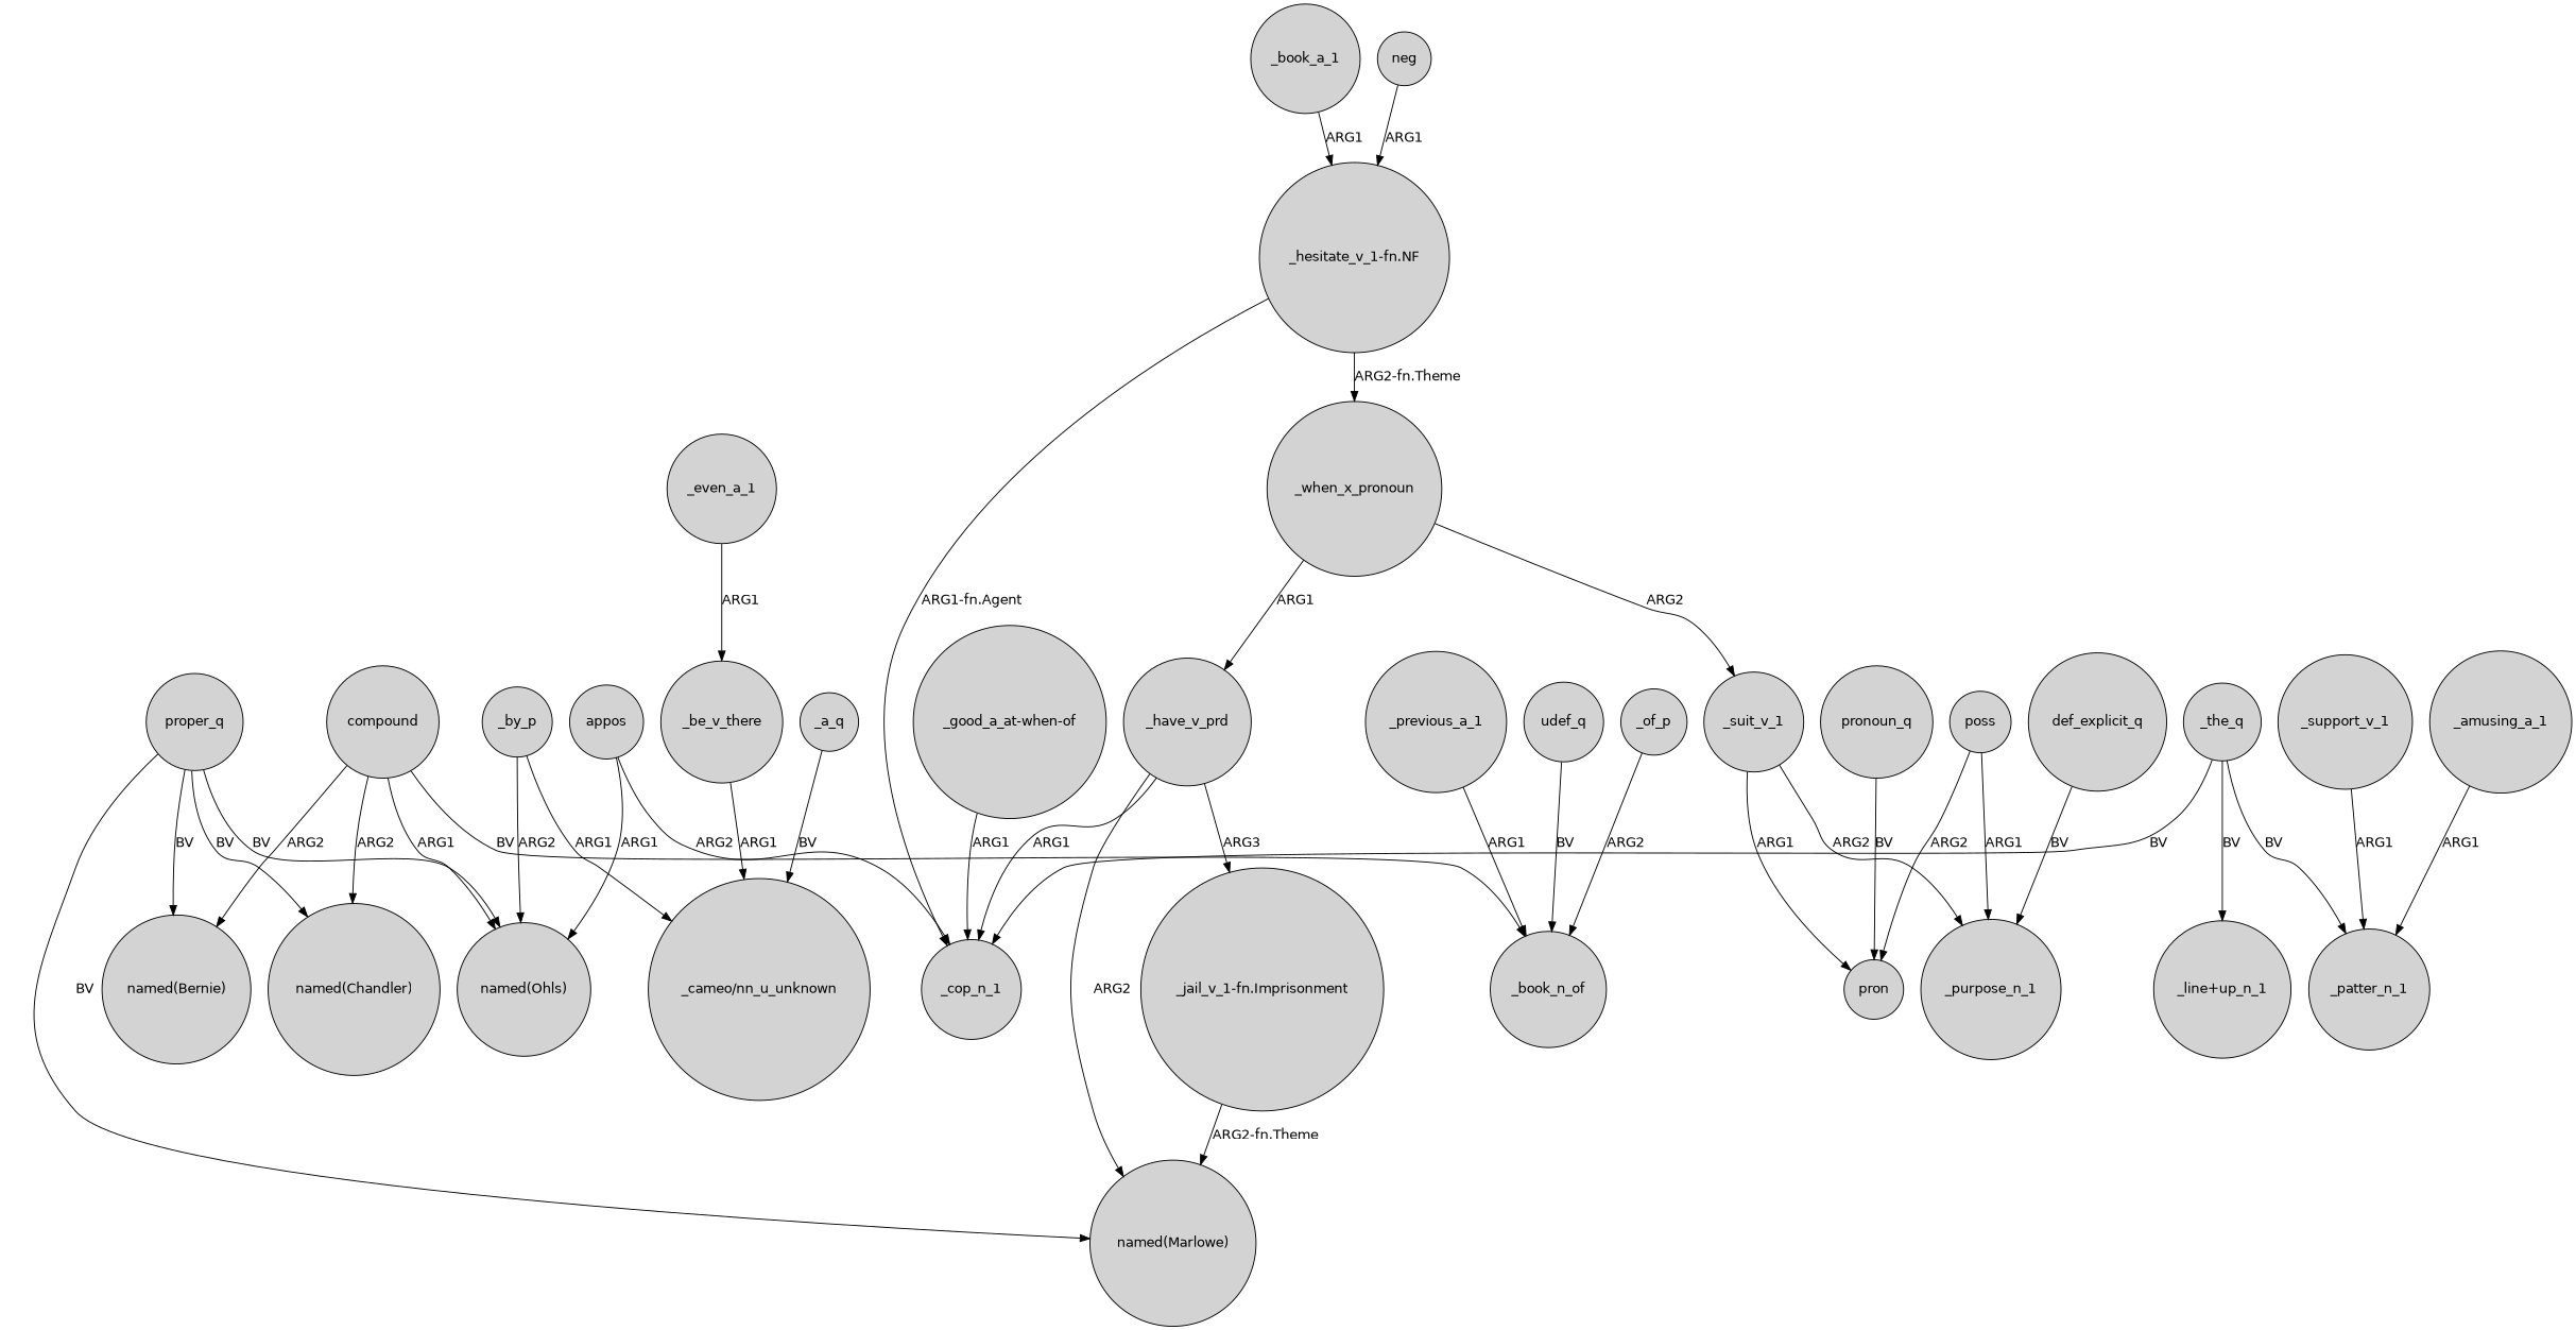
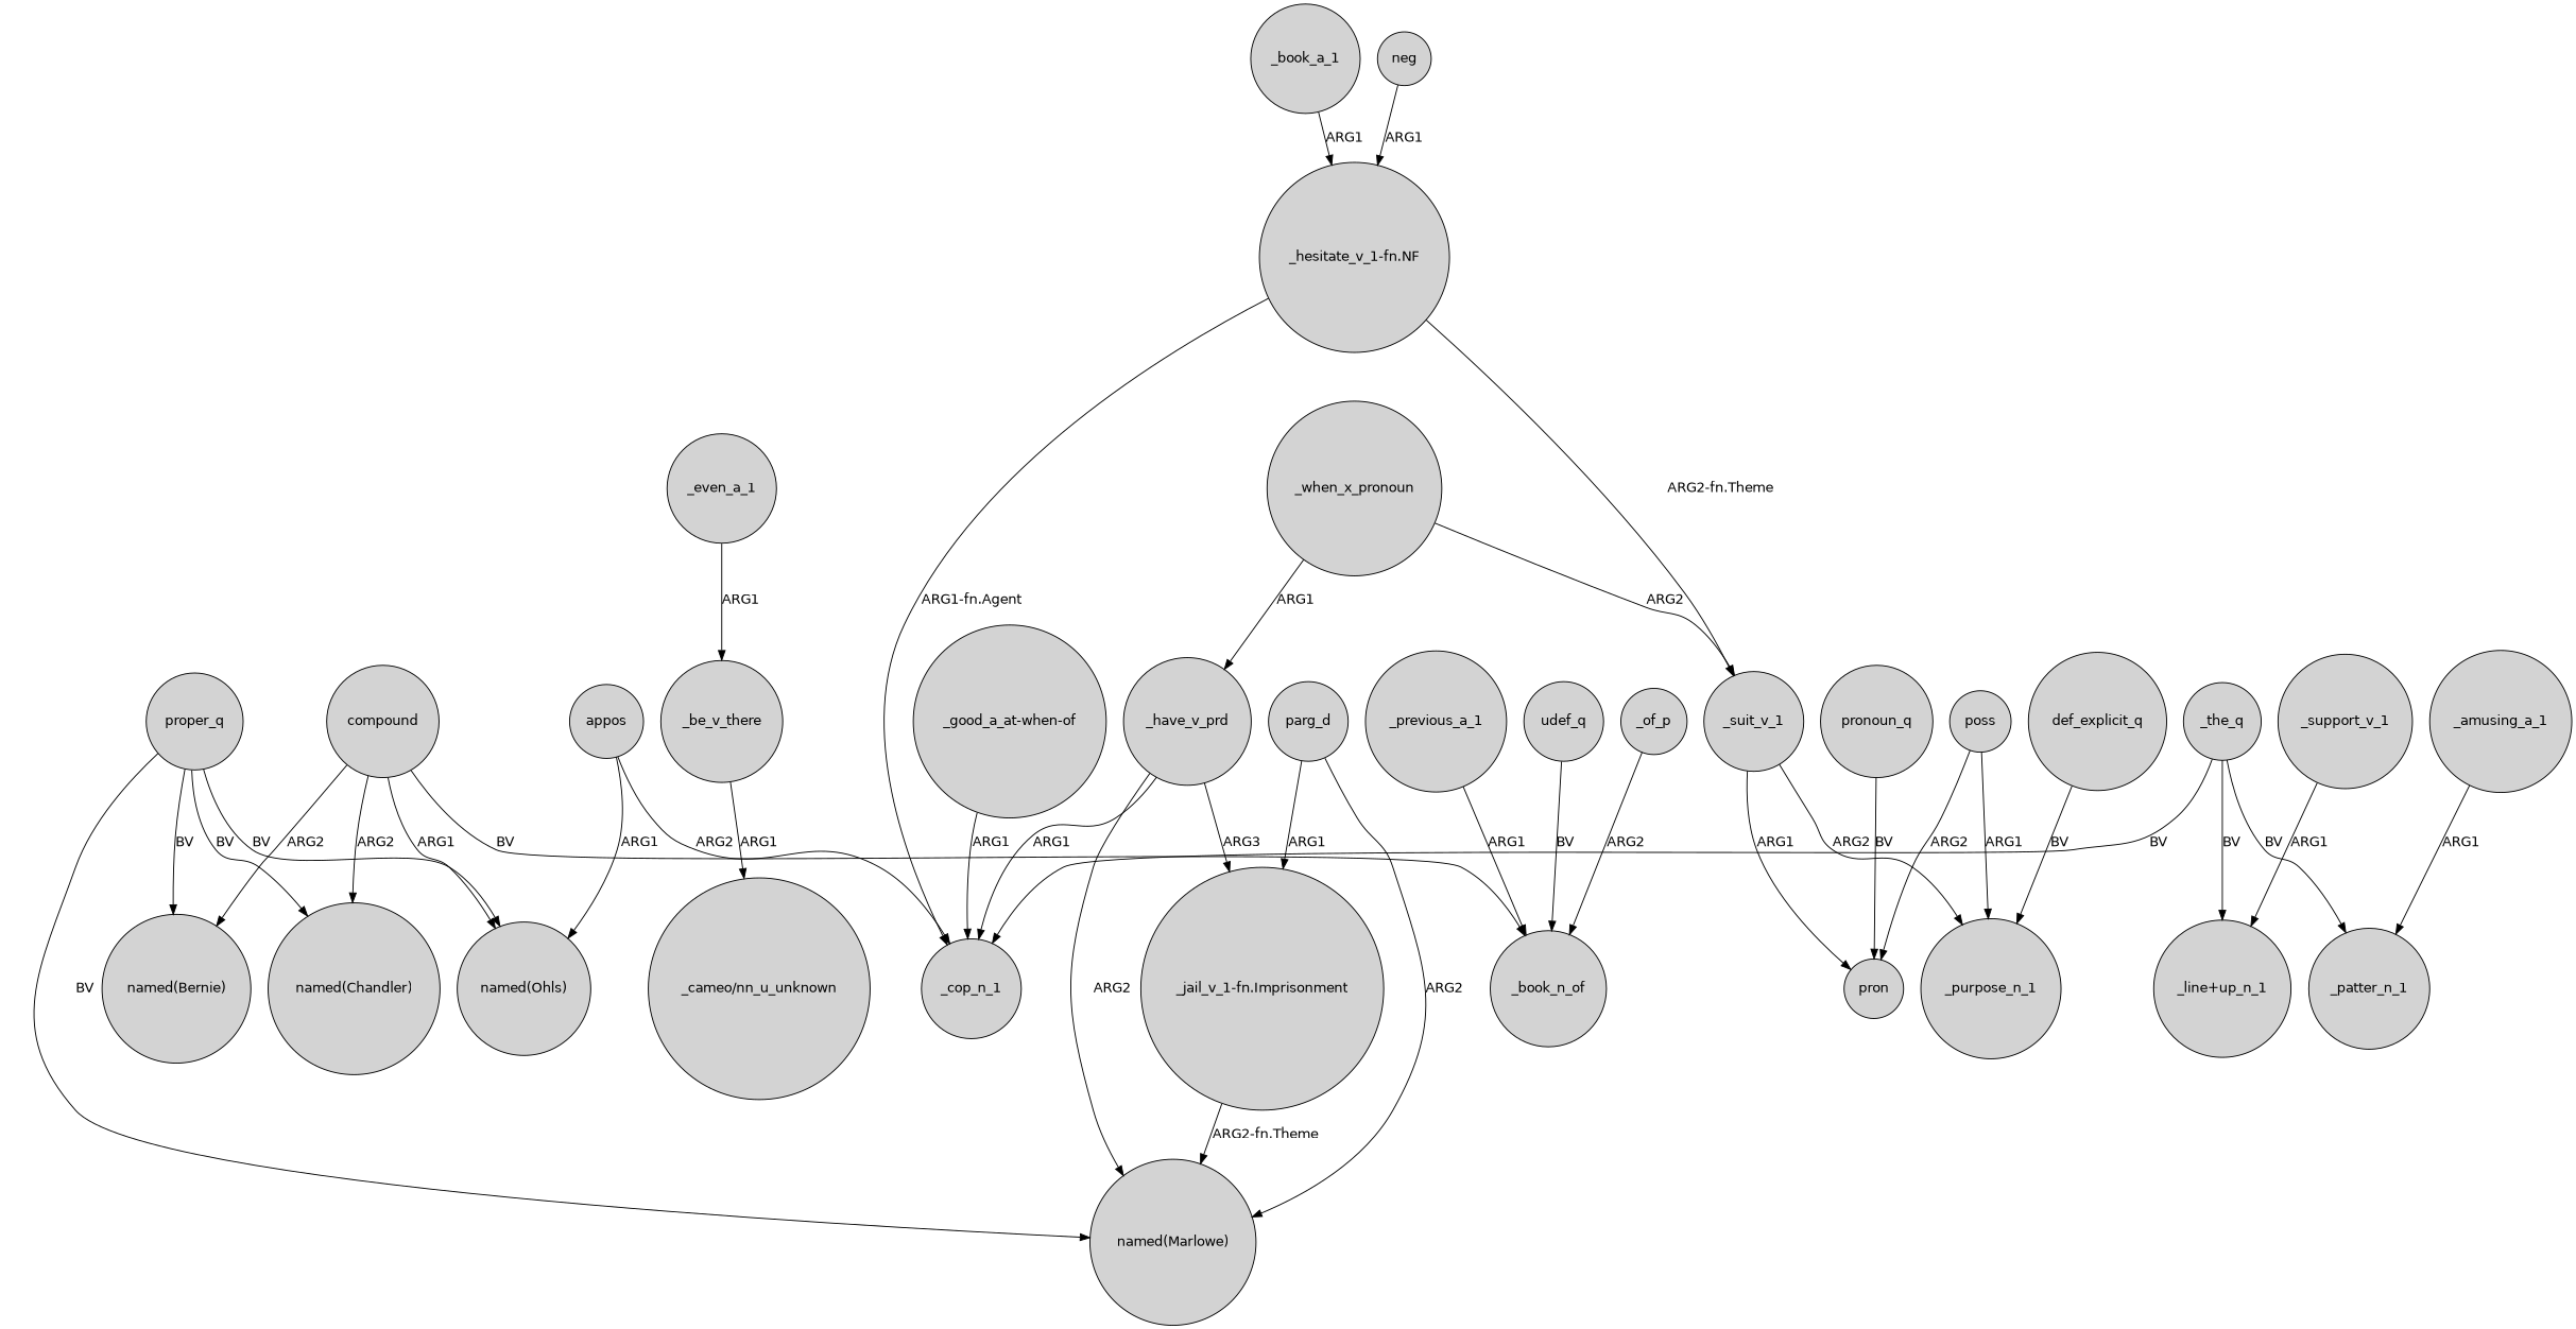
  digraph {
    fontname="DejaVu Sans"
    node [fontname="DejaVu Sans" shape=circle style=filled]
    edge [fontname="DejaVu Sans"]
    n1 [label=_book_a_1]
    "_hesitate_v_1-fn.NF"
    _cop_n_1
    n4 [label=_when_x_pronoun]
    _have_v_prd
    _suit_v_1
    proper_q
    "named(Bernie)"
    "named(Ohls)"
    "named(Marlowe)"
    "named(Chandler)"
    _of_p
    _book_n_of
    n14 [label="_good_a_at-when-of"]
    _the_q
    _patter_n_1
    "_line+up_n_1"
    poss
    pron
    _purpose_n_1
    "_jail_v_1-fn.Imprisonment"
-   _by_p
    "_cameo/nn_u_unknown"
+   parg_d
    compound
    _be_v_there
    def_explicit_q
    _even_a_1
    appos
    _previous_a_1
    pronoun_q
    _amusing_a_1
    neg
    _support_v_1
-   _a_q
    udef_q
    n1 -> "_hesitate_v_1-fn.NF" [label=ARG1]
    "_hesitate_v_1-fn.NF" -> _cop_n_1 [label="ARG1-fn.Agent"]
-   "_hesitate_v_1-fn.NF" -> n4 [label="ARG2-fn.Theme"]
+   "_hesitate_v_1-fn.NF" -> _suit_v_1 [label="ARG2-fn.Theme"]
    n4 -> _have_v_prd [label=ARG1]
    n4 -> _suit_v_1 [label=ARG2]
    _have_v_prd -> _cop_n_1 [label=ARG1]
    _have_v_prd -> "named(Marlowe)" [label=ARG2]
    _have_v_prd -> "_jail_v_1-fn.Imprisonment" [label=ARG3]
    _suit_v_1 -> pron [label=ARG1]
    _suit_v_1 -> _purpose_n_1 [label=ARG2]
    proper_q -> "named(Bernie)" [label=BV]
    proper_q -> "named(Ohls)" [label=BV]
    proper_q -> "named(Marlowe)" [label=BV]
    proper_q -> "named(Chandler)" [label=BV]
    _of_p -> _book_n_of [label=ARG2]
    n14 -> _cop_n_1 [label=ARG1]
    _the_q -> _cop_n_1 [label=BV]
    _the_q -> _patter_n_1 [label=BV]
    _the_q -> "_line+up_n_1" [label=BV]
    poss -> pron [label=ARG2]
    poss -> _purpose_n_1 [label=ARG1]
    "_jail_v_1-fn.Imprisonment" -> "named(Marlowe)" [label="ARG2-fn.Theme"]
-   _by_p -> "named(Ohls)" [label=ARG2]
-   _by_p -> "_cameo/nn_u_unknown" [label=ARG1]
+   parg_d -> "named(Marlowe)" [label=ARG2]
+   parg_d -> "_jail_v_1-fn.Imprisonment" [label=ARG1]
    compound -> "named(Bernie)" [label=ARG2]
    compound -> "named(Ohls)" [label=ARG1]
    compound -> "named(Chandler)" [label=ARG2]
    compound -> _book_n_of [label=BV]
    _be_v_there -> "_cameo/nn_u_unknown" [label=ARG1]
    def_explicit_q -> _purpose_n_1 [label=BV]
    _even_a_1 -> _be_v_there [label=ARG1]
    appos -> _cop_n_1 [label=ARG2]
    appos -> "named(Ohls)" [label=ARG1]
    _previous_a_1 -> _book_n_of [label=ARG1]
    pronoun_q -> pron [label=BV]
    _amusing_a_1 -> _patter_n_1 [label=ARG1]
    neg -> "_hesitate_v_1-fn.NF" [label=ARG1]
-   _support_v_1 -> _patter_n_1 [label=ARG1]
-   _a_q -> "_cameo/nn_u_unknown" [label=BV]
+   _support_v_1 -> "_line+up_n_1" [label=ARG1]
    udef_q -> _book_n_of [label=BV]
  }
